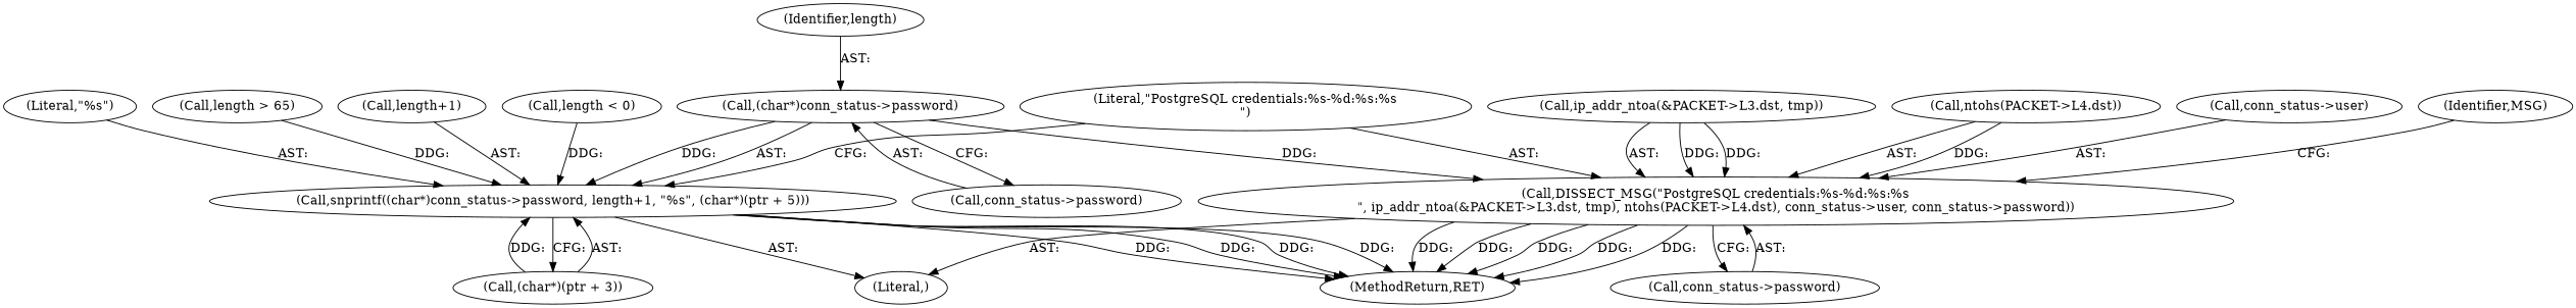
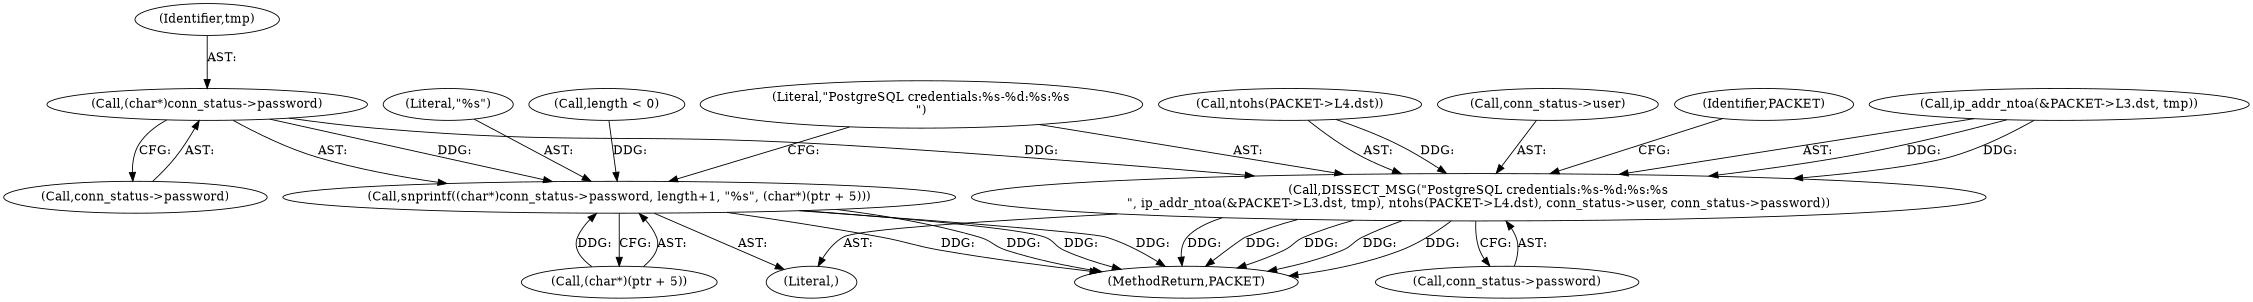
  digraph {
    n1 [label="(Call,(char*)conn_status->password)"]
    n2 [label="(Call,snprintf((char*)conn_status->password, length+1, \"%s\", (char*)(ptr + 5)))"]
    n3 [label="(Call,DISSECT_MSG(\"PostgreSQL credentials:%s-%d:%s:%s\n\", ip_addr_ntoa(&PACKET->L3.dst, tmp), ntohs(PACKET->L4.dst), conn_status->user, conn_status->password))"]
    n4 [label="(Call,conn_status->password)"]
    n5 [label="(Literal,)"]
-   n6 [label="(Call,(char*)(ptr + 3))"]
-   n7 [label="(MethodReturn,RET)"]
+   n6 [label="(Call,(char*)(ptr + 5))"]
+   n7 [label="(MethodReturn,PACKET)"]
    n8 [label="(Call,conn_status->password)"]
-   n9 [label="(Call,length+1)"]
    n10 [label="(Literal,\"PostgreSQL credentials:%s-%d:%s:%s\n\")"]
    n11 [label="(Call,length < 0)"]
    n12 [label="(Literal,\"%s\")"]
-   n13 [label="(Call,length > 65)"]
-   n14 [label="(Identifier,length)"]
+   n14 [label="(Identifier,tmp)"]
    n15 [label="(Call,ip_addr_ntoa(&PACKET->L3.dst, tmp))"]
    n16 [label="(Call,ntohs(PACKET->L4.dst))"]
    n17 [label="(Call,conn_status->user)"]
-   n18 [label="(Identifier,MSG)"]
+   n18 [label="(Identifier,PACKET)"]
    n1 -> n2 [label="AST: "]
    n1 -> n2 [label="DDG: "]
    n1 -> n3 [label="DDG: "]
    n1 -> n4 [label="CFG: "]
    n2 -> n5 [label="AST: "]
    n2 -> n6 [label="CFG: "]
    n2 -> n7 [label="DDG: "]
    n2 -> n7 [label="DDG: "]
    n2 -> n7 [label="DDG: "]
    n2 -> n7 [label="DDG: "]
    n3 -> n5 [label="AST: "]
    n3 -> n7 [label="DDG: "]
    n3 -> n7 [label="DDG: "]
    n3 -> n7 [label="DDG: "]
    n3 -> n7 [label="DDG: "]
    n3 -> n7 [label="DDG: "]
    n3 -> n8 [label="CFG: "]
    n4 -> n1 [label="AST: "]
    n6 -> n2 [label="AST: "]
    n6 -> n2 [label="DDG: "]
    n8 -> n3 [label="AST: "]
-   n9 -> n2 [label="AST: "]
    n10 -> n2 [label="CFG: "]
    n10 -> n3 [label="AST: "]
    n11 -> n2 [label="DDG: "]
    n12 -> n2 [label="AST: "]
-   n13 -> n2 [label="DDG: "]
    n14 -> n1 [label="AST: "]
    n15 -> n3 [label="AST: "]
    n15 -> n3 [label="DDG: "]
    n15 -> n3 [label="DDG: "]
    n16 -> n3 [label="AST: "]
    n16 -> n3 [label="DDG: "]
    n17 -> n3 [label="AST: "]
    n18 -> n3 [label="CFG: "]
  }
